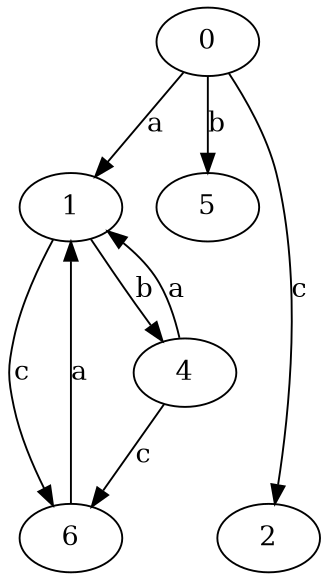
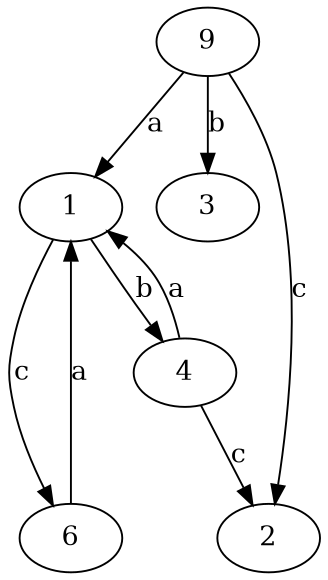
  strict digraph {
-   0
+   0 [label=9]
    1
-   3 [label=5]
+   3
    n4 [label=2]
    4
    6
    0 -> 1 [label=a]
    0 -> 3 [label=b]
    0 -> n4 [label=c]
    1 -> 4 [label=b]
    1 -> 6 [label=c]
    4 -> 1 [label=a]
-   4 -> 6 [label=c]
+   4 -> n4 [label=c]
    6 -> 1 [label=a]
  }
